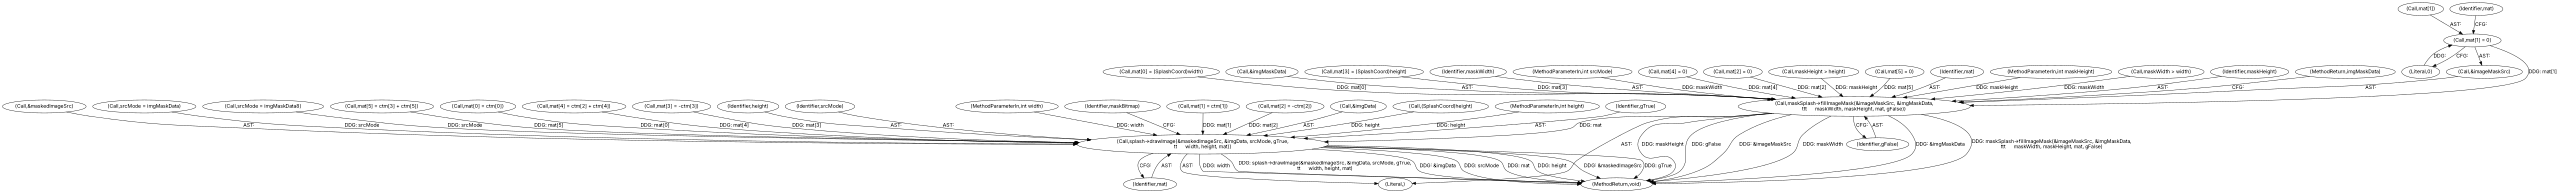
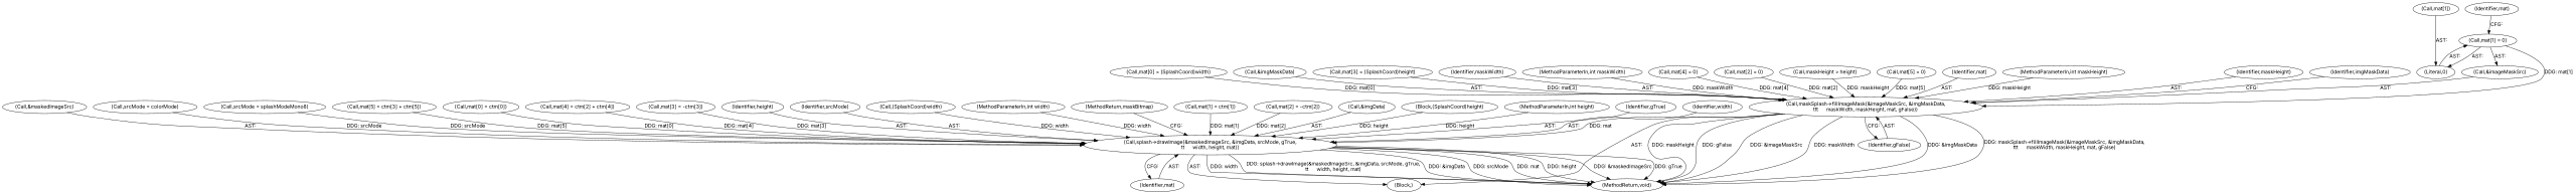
  digraph {
    fontname=Inter
    node [fontname=Inter]
    edge [fontname=Inter]
    n1 [label="(Call,mat[1] = 0)"]
    n2 [label="(Call,maskSplash->fillImageMask(&imageMaskSrc, &imgMaskData,\n\t\t\t      maskWidth, maskHeight, mat, gFalse))"]
    n3 [label="(Literal,0)"]
    n4 [label="(Call,&imageMaskSrc)"]
-   n5 [label="(Literal,)"]
+   n5 [label="(Block,)"]
    n6 [label="(Call,splash->drawImage(&maskedImageSrc, &imgData, srcMode, gTrue,\n\t\t      width, height, mat))"]
    n7 [label="(MethodReturn,void)"]
    n8 [label="(Identifier,gFalse)"]
    n9 [label="(Identifier,mat)"]
    n10 [label="(Call,mat[0] = (SplashCoord)width)"]
    n11 [label="(Call,&imgMaskData)"]
    n12 [label="(Call,mat[3] = (SplashCoord)height)"]
-   n13 [label="(Identifier,maskBitmap)"]
+   n13 [label="(MethodReturn,maskBitmap)"]
    n14 [label="(Call,mat[1] = ctm[1])"]
    n15 [label="(Call,mat[2] = -ctm[2])"]
    n16 [label="(Identifier,mat)"]
    n17 [label="(Call,&imgData)"]
-   n18 [label="(Call,(SplashCoord)height)"]
+   n18 [label="(Block,(SplashCoord)height)"]
    n19 [label="(MethodParameterIn,int height)"]
    n20 [label="(Identifier,maskWidth)"]
-   n21 [label="(MethodParameterIn,int srcMode)"]
+   n21 [label="(MethodParameterIn,int maskWidth)"]
    n22 [label="(Identifier,gTrue)"]
+   n23 [label="(Identifier,width)"]
    n24 [label="(Call,&maskedImageSrc)"]
    n25 [label="(Call,mat[4] = 0)"]
-   n26 [label="(Call,srcMode = imgMaskData)"]
+   n26 [label="(Call,srcMode = colorMode)"]
    n27 [label="(Call,mat[2] = 0)"]
-   n28 [label="(Call,srcMode = imgMaskData8)"]
+   n28 [label="(Call,srcMode = splashModeMono8)"]
    n29 [label="(Call,maskHeight > height)"]
    n30 [label="(Call,mat[5] = ctm[3] + ctm[5])"]
    n31 [label="(Call,mat[0] = ctm[0])"]
    n32 [label="(Call,mat[5] = 0)"]
    n33 [label="(Identifier,mat)"]
    n34 [label="(Call,mat[4] = ctm[2] + ctm[4])"]
    n35 [label="(MethodParameterIn,int maskHeight)"]
-   n36 [label="(Call,maskWidth > width)"]
    n37 [label="(Call,mat[3] = -ctm[3])"]
    n38 [label="(Identifier,height)"]
    n39 [label="(Identifier,srcMode)"]
+   n40 [label="(Call,(SplashCoord)width)"]
    n41 [label="(Identifier,maskHeight)"]
    n42 [label="(MethodParameterIn,int width)"]
    n43 [label="(Call,mat[1])"]
-   n44 [label="(MethodReturn,imgMaskData)"]
+   n44 [label="(Identifier,imgMaskData)"]
    n1 -> n2 [label="DDG: mat[1]"]
-   n1 -> n3 [label="CFG: "]
+   n1 -> n3 [label="AST: "]
    n1 -> n4 [label="AST: "]
    n2 -> n5 [label="AST: "]
    n2 -> n6 [label="DDG: mat"]
    n2 -> n7 [label="DDG: &imageMaskSrc"]
    n2 -> n7 [label="DDG: maskWidth"]
    n2 -> n7 [label="DDG: &imgMaskData"]
    n2 -> n7 [label="DDG: maskSplash->fillImageMask(&imageMaskSrc, &imgMaskData,\n\t\t\t      maskWidth, maskHeight, mat, gFalse)"]
    n2 -> n7 [label="DDG: maskHeight"]
    n2 -> n7 [label="DDG: gFalse"]
    n2 -> n8 [label="CFG: "]
-   n3 -> n1 [label="DDG: "]
+   n3 -> n1 [label="AST: "]
    n4 -> n2 [label="AST: "]
    n6 -> n5 [label="AST: "]
    n6 -> n7 [label="DDG: &maskedImageSrc"]
    n6 -> n7 [label="DDG: gTrue"]
    n6 -> n7 [label="DDG: width"]
    n6 -> n7 [label="DDG: splash->drawImage(&maskedImageSrc, &imgData, srcMode, gTrue,\n\t\t      width, height, mat)"]
    n6 -> n7 [label="DDG: &imgData"]
    n6 -> n7 [label="DDG: srcMode"]
    n6 -> n7 [label="DDG: mat"]
    n6 -> n7 [label="DDG: height"]
    n6 -> n9 [label="CFG: "]
    n8 -> n2 [label="AST: "]
    n9 -> n6 [label="AST: "]
    n10 -> n2 [label="DDG: mat[0]"]
    n11 -> n2 [label="AST: "]
    n12 -> n2 [label="DDG: mat[3]"]
    n13 -> n6 [label="CFG: "]
    n14 -> n6 [label="DDG: mat[1]"]
    n15 -> n6 [label="DDG: mat[2]"]
    n16 -> n1 [label="CFG: "]
    n17 -> n6 [label="AST: "]
    n18 -> n6 [label="DDG: height"]
    n19 -> n6 [label="DDG: height"]
    n20 -> n2 [label="AST: "]
    n21 -> n2 [label="DDG: maskWidth"]
    n22 -> n6 [label="AST: "]
+   n23 -> n6 [label="AST: "]
    n24 -> n6 [label="AST: "]
    n25 -> n2 [label="DDG: mat[4]"]
    n26 -> n6 [label="DDG: srcMode"]
    n27 -> n2 [label="DDG: mat[2]"]
    n28 -> n6 [label="DDG: srcMode"]
    n29 -> n2 [label="DDG: maskHeight"]
    n30 -> n6 [label="DDG: mat[5]"]
    n31 -> n6 [label="DDG: mat[0]"]
    n32 -> n2 [label="DDG: mat[5]"]
    n33 -> n2 [label="AST: "]
    n34 -> n6 [label="DDG: mat[4]"]
    n35 -> n2 [label="DDG: maskHeight"]
-   n36 -> n2 [label="DDG: maskWidth"]
    n37 -> n6 [label="DDG: mat[3]"]
    n38 -> n6 [label="AST: "]
    n39 -> n6 [label="AST: "]
+   n40 -> n6 [label="DDG: width"]
    n41 -> n2 [label="AST: "]
    n42 -> n6 [label="DDG: width"]
-   n43 -> n1 [label="AST: "]
+   n43 -> n3 [label="AST: "]
    n44 -> n2 [label="CFG: "]
  }
